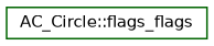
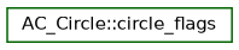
  digraph {
    rankdir=LR
-   n1 [color=darkgreen fillcolor=white fontname=Helvetica fontsize=10 height=0.2 label="AC_Circle::flags_flags" shape=record style=filled width=0.4]
+   n1 [color=darkgreen fillcolor=white fontname=Helvetica fontsize=10 height=0.2 label="AC_Circle::circle_flags" shape=record style=filled width=0.4]
  }
